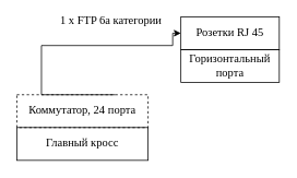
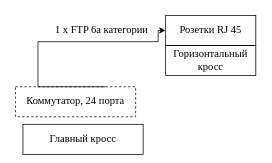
  <mxCell id="0" />
  <mxCell id="1" parent="0" />
  <mxCell id="2" style="edgeStyle=orthogonalEdgeStyle;rounded=0;orthogonalLoop=1;jettySize=auto;html=1;exitX=0.75;exitY=0;exitDx=0;exitDy=0;entryX=0;entryY=0.5;entryDx=0;entryDy=0;fontFamily=Times New Roman;fontSize=14;" parent="1" source="3" target="5" edge="1"><mxGeometry relative="1" as="geometry"><Array as="points"><mxPoint x="50" y="115" /><mxPoint x="50" y="55" /><mxPoint x="210" y="55" /><mxPoint x="210" y="40" /></Array></mxGeometry></mxCell>
  <mxCell id="3" value="Коммутатор, 24 порта" style="rounded=0;whiteSpace=wrap;html=1;fillColor=none;fontFamily=Times New Roman;fontSize=14;dashed=1;" parent="1" vertex="1"><mxGeometry x="20" y="115" width="160" height="40" as="geometry" /></mxCell>
- <mxCell id="4" value="Главный кросс" style="rounded=0;whiteSpace=wrap;html=1;fillColor=none;fontFamily=Times New Roman;fontSize=14;" parent="1" vertex="1"><mxGeometry x="20" y="155" width="160" height="40" as="geometry" /></mxCell>
+ <mxCell id="4" value="Главный кросс" style="rounded=0;whiteSpace=wrap;html=1;fillColor=none;fontFamily=Times New Roman;fontSize=14;" parent="1" vertex="1"><mxGeometry x="30" y="165" width="160" height="40" as="geometry" /></mxCell>
  <mxCell id="5" value="Розетки RJ 45" style="rounded=0;whiteSpace=wrap;html=1;fillColor=none;fontFamily=Times New Roman;fontSize=14;" parent="1" vertex="1"><mxGeometry x="220" y="20" width="120" height="40" as="geometry" /></mxCell>
- <mxCell id="6" value="Горизонтальный порта" style="rounded=0;whiteSpace=wrap;html=1;fillColor=none;fontFamily=Times New Roman;fontSize=14;" parent="1" vertex="1"><mxGeometry x="220" y="60" width="120" height="40" as="geometry" /></mxCell>
- <mxCell id="7" value="&lt;font style=&quot;font-size: 14px&quot;&gt;1 x FTP 6a категории&lt;/font&gt;" style="text;html=1;strokeColor=none;fillColor=none;align=center;verticalAlign=middle;whiteSpace=wrap;rounded=0;fontFamily=Times New Roman;fontSize=14;" parent="1" vertex="1"><mxGeometry x="70" y="15" width="130" height="20" as="geometry" /></mxCell>
+ <mxCell id="6" value="Горизонтальный кросс" style="rounded=0;whiteSpace=wrap;html=1;fillColor=none;fontFamily=Times New Roman;fontSize=14;" parent="1" vertex="1"><mxGeometry x="220" y="60" width="120" height="40" as="geometry" /></mxCell>
+ <mxCell id="7" value="&lt;font style=&quot;font-size: 14px&quot;&gt;1 x FTP 6a категории&lt;/font&gt;" style="text;html=1;strokeColor=none;fillColor=none;align=center;verticalAlign=middle;whiteSpace=wrap;rounded=0;fontFamily=Times New Roman;fontSize=14;" parent="1" vertex="1"><mxGeometry x="70" y="30" width="130" height="20" as="geometry" /></mxCell>
